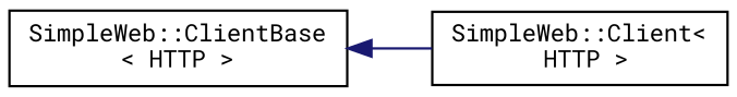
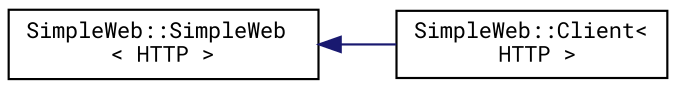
  digraph {
    rankdir=LR
    fontname="Roboto Mono"
    node [color=black fillcolor=white fontname="Roboto Mono" fontsize=10 shape=record style=filled]
-   n1 [height=0.2 label="SimpleWeb::ClientBase\l\< HTTP \>" width=0.4]
+   n1 [height=0.2 label="SimpleWeb::SimpleWeb\l\< HTTP \>" width=0.4]
    n2 [height=0.2 label="SimpleWeb::Client\<\l HTTP \>" width=0.4]
    n1 -> n2 [color=midnightblue dir=back fontname="Roboto Mono" fontsize=10 labelfontname=Helvetica labelfontsize=10 style=solid]
  }
